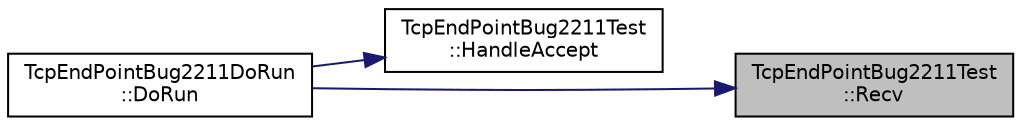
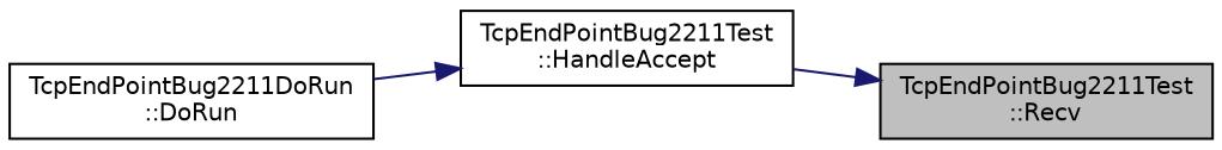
  digraph {
    rankdir=RL
    node [color=black fillcolor=white fontname=Helvetica fontsize=10 shape=record style=filled]
    edge [color=midnightblue dir=back fontname=Helvetica fontsize=10 labelfontname=Helvetica labelfontsize=10 style=solid]
    n1 [fillcolor=grey75 fontcolor=black height=0.2 label="TcpEndPointBug2211Test\l::Recv" width=0.4]
    n2 [height=0.2 label="TcpEndPointBug2211Test\l::HandleAccept" width=0.4]
    n3 [height=0.2 label="TcpEndPointBug2211DoRun\l::DoRun" width=0.4]
-   n1 -> n3
+   n1 -> n2
    n2 -> n3
  }
